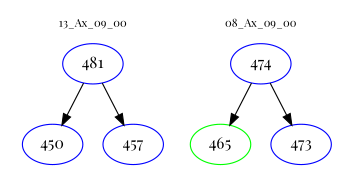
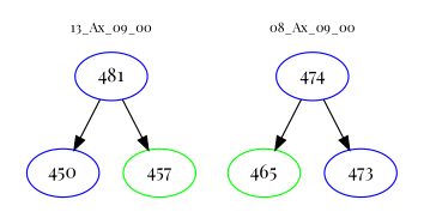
  digraph {
    fontname="Playfair Display"
    node [color=blue fontname="Playfair Display"]
    edge [color=black fontname="Playfair Display"]
    n1 [label=481]
    n2 [label=450]
-   n3 [label=457]
+   n3 [color=green label=457]
    n4 [label=474]
    n5 [color=green label=465]
    n6 [label=473]
    subgraph cluster_1 {
      color=white
      fontsize=10
      label="13_Ax_09_00"
      n1
      n2
      n3
    }
    subgraph cluster_2 {
      color=white
      fontsize=10
      label="08_Ax_09_00"
      n4
      n5
      n6
    }
    n1 -> n2
    n1 -> n3
    n4 -> n5
    n4 -> n6
  }
